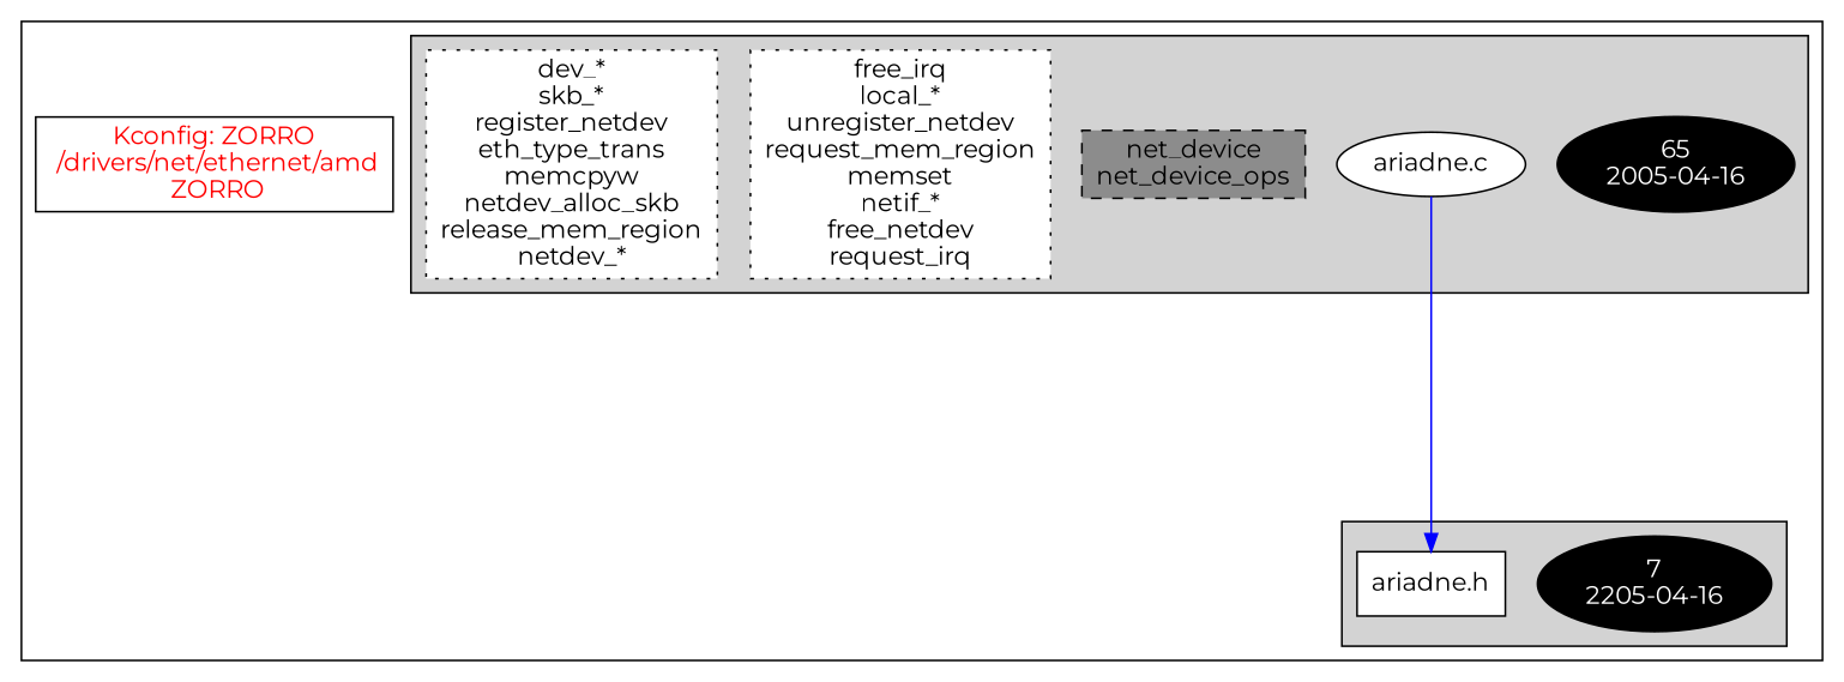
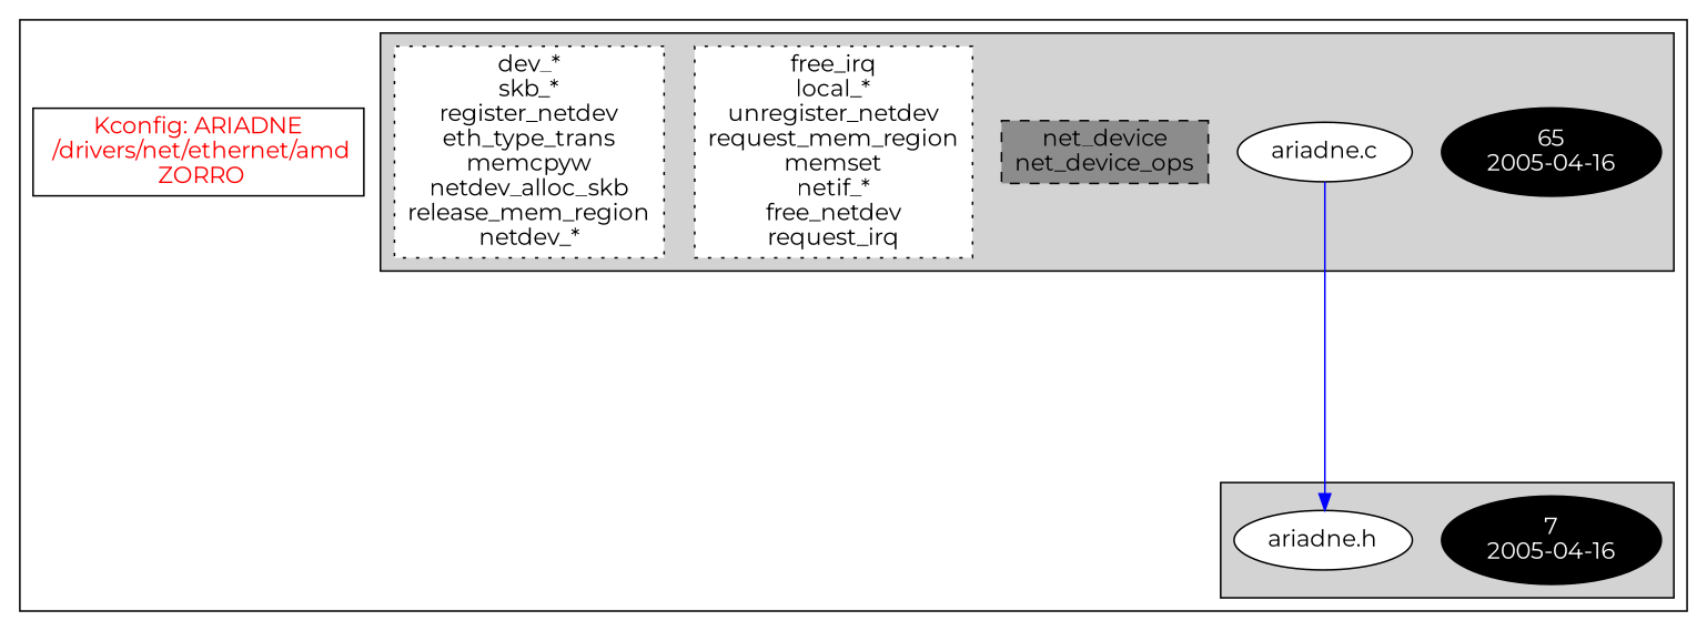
  digraph {
    ranksep=2
    splines=ortho
    fontname=Montserrat
    node [fillcolor=white fontcolor=black style=filled fontname=Montserrat]
-   n1 [fillcolor=black fontcolor=white label="7\n2205-04-16"]
-   n2 [label="ariadne.h\n" shape=box]
+   n1 [fillcolor=black fontcolor=white label="7\n2005-04-16"]
+   n2 [label="ariadne.h\n"]
    n3 [fillcolor=black fontcolor=white label="65\n2005-04-16"]
    n4 [label="ariadne.c\n"]
    n5 [fillcolor=grey55 label="net_device\nnet_device_ops\n" shape=box style="filled,dashed"]
    n6 [label="free_irq\nlocal_*\nunregister_netdev\nrequest_mem_region\nmemset\nnetif_*\nfree_netdev\nrequest_irq\n" shape=box style="filled,dotted"]
    n7 [label="dev_*\nskb_*\nregister_netdev\neth_type_trans\nmemcpyw\nnetdev_alloc_skb\nrelease_mem_region\nnetdev_*\n" shape=box style="filled,dotted"]
-   n8 [fontcolor=red label="Kconfig: ZORRO\n /drivers/net/ethernet/amd\n  ZORRO " shape=box fillcolor="" style=""]
+   n8 [fontcolor=red label="Kconfig: ARIADNE\n /drivers/net/ethernet/amd\n  ZORRO " shape=box fillcolor="" style=""]
    subgraph cluster_1 {
      n8
      subgraph cluster_2 {
        style=filled
        n1
        n2
      }
      subgraph cluster_3 {
        style=filled
        n3
        n4
        n5
        n6
        n7
      }
    }
    n4 -> n2 [color=blue fontname=Montserrat]
  }
